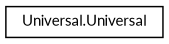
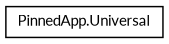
  digraph {
    rankdir=LR
    fontname=Lato
-   n1 [color=black fillcolor=white fontname=Lato fontsize=10 height=0.2 label="Universal.Universal" shape=record style=filled width=0.4]
+   n1 [color=black fillcolor=white fontname=Lato fontsize=10 height=0.2 label="PinnedApp.Universal" shape=record style=filled width=0.4]
  }
